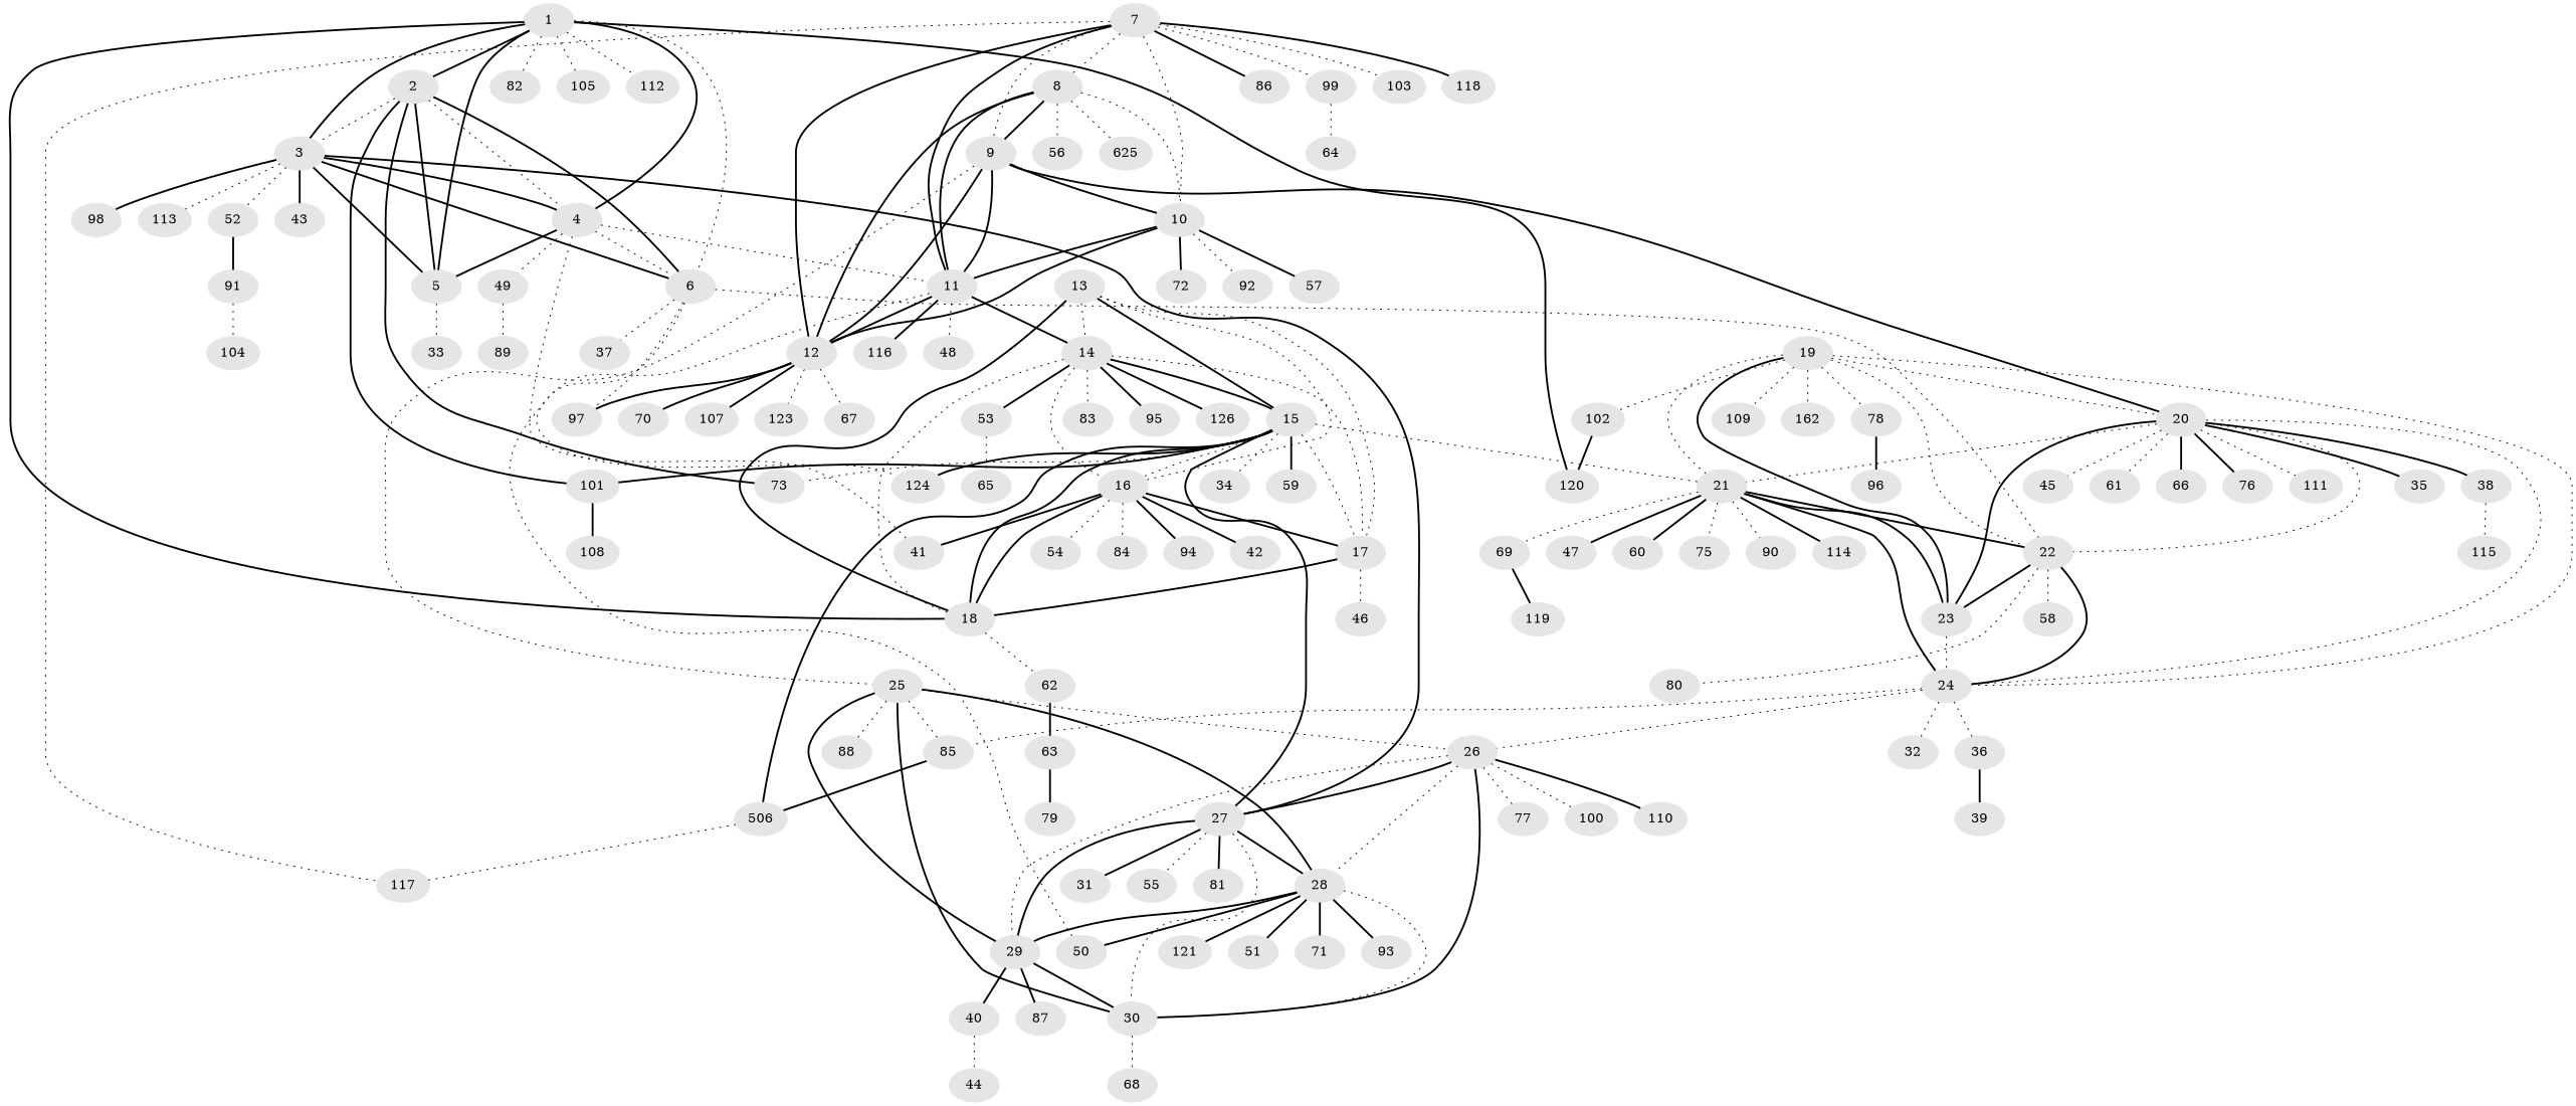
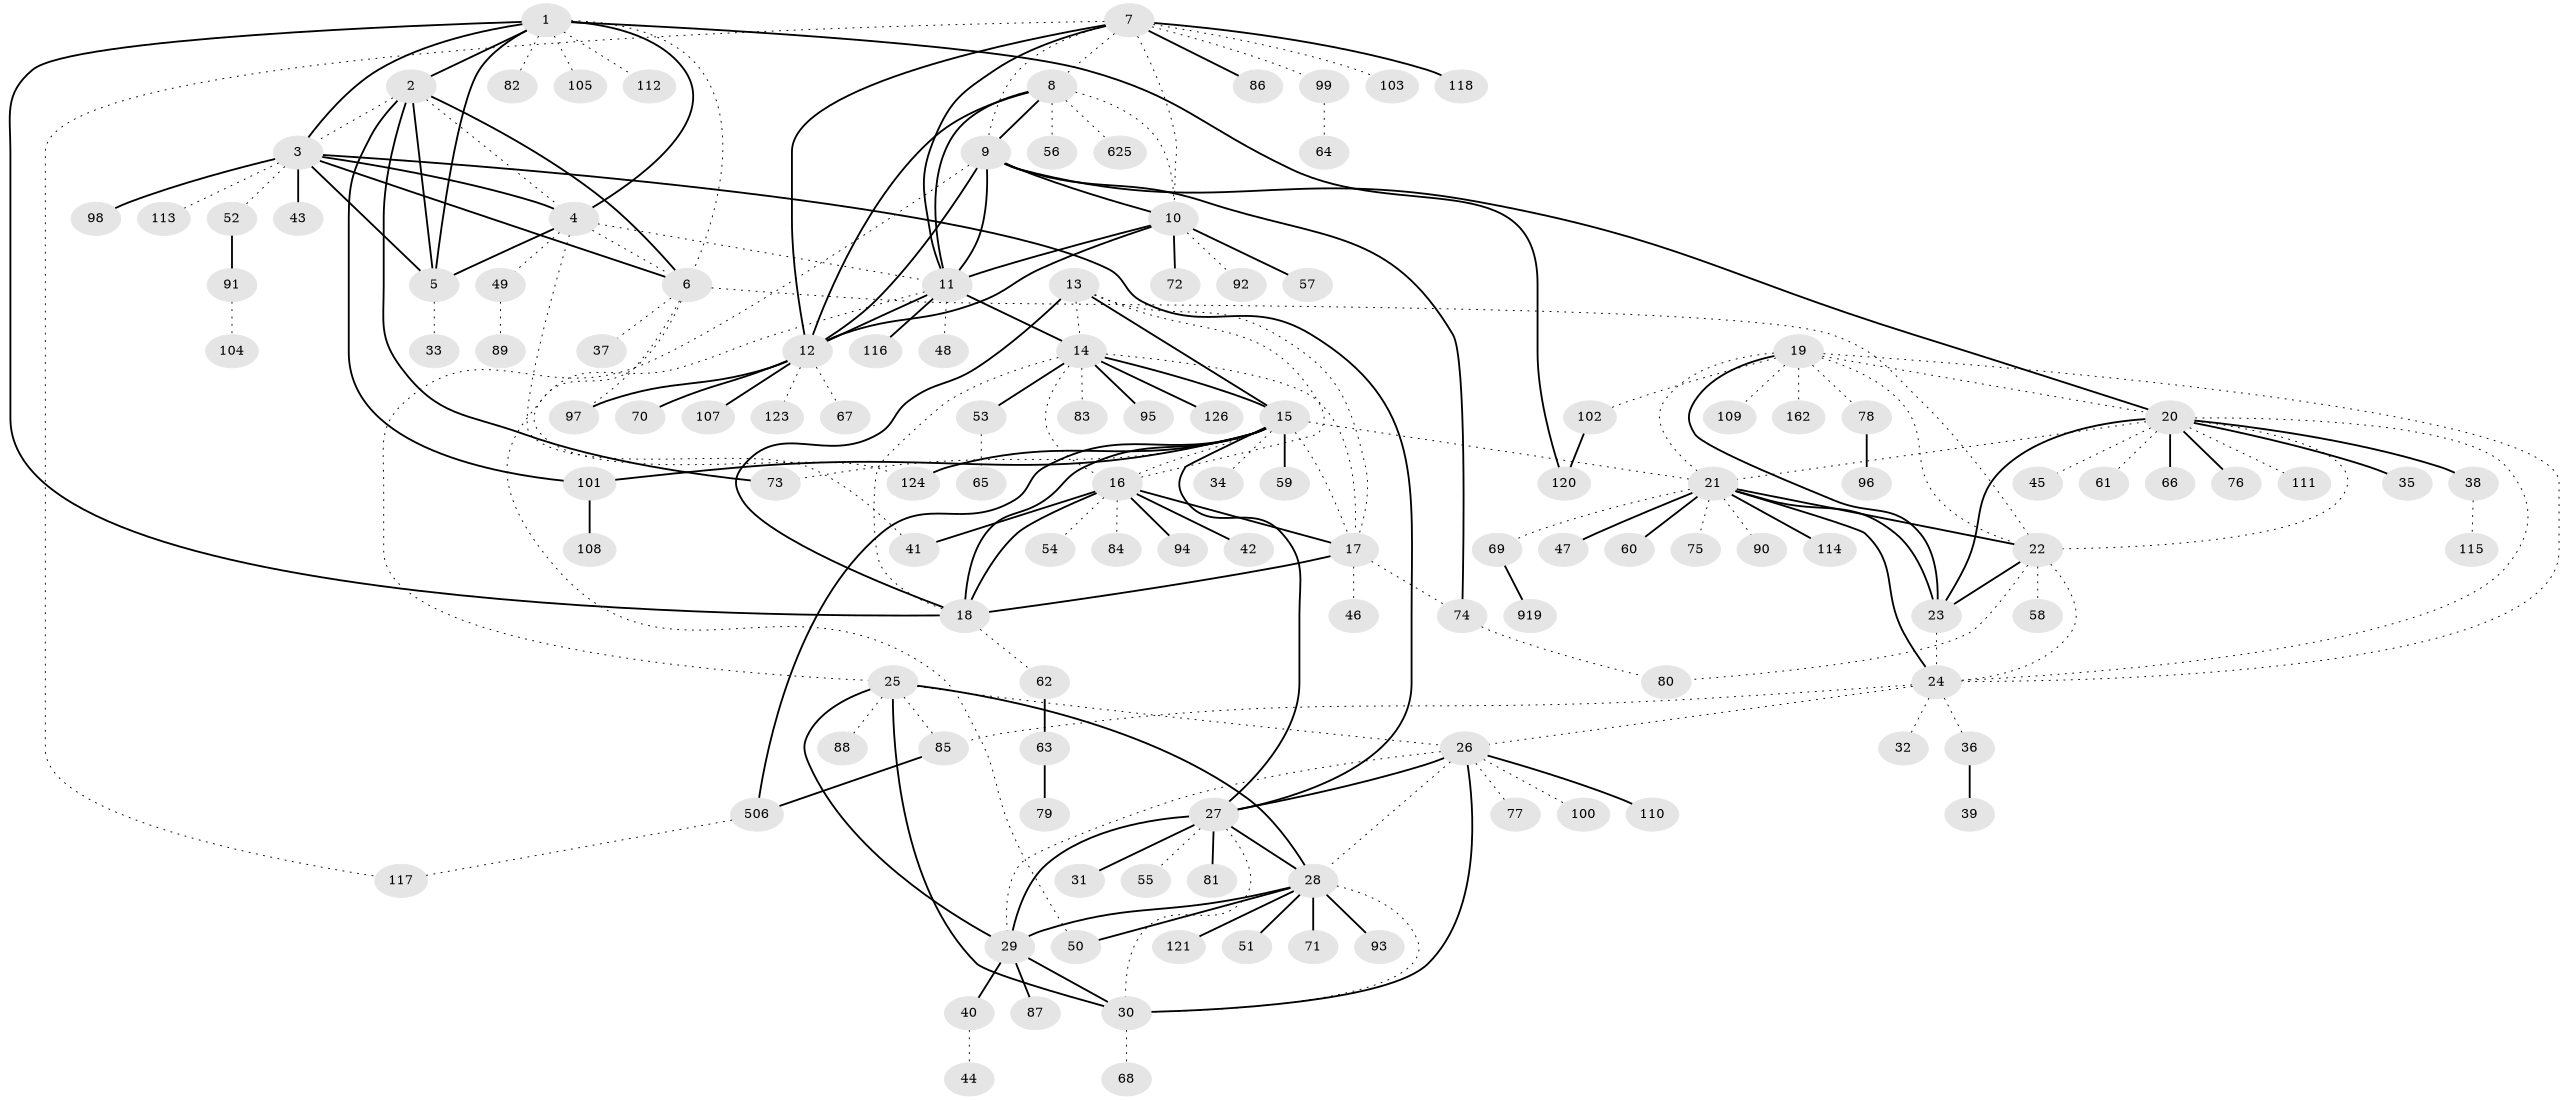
  graph {
    node [color=gray90 style=filled]
    edge [style=bold]
    1
    2
    3
    4
    5
    6
    18
    82
    105
    112
    120
    73
    101
    27
    43
    52
    98
    113
    11
    41
    49
    33
    22
    37
    97
    124
    62
    108
    28
    29
    30
    31
    55
    81
    91
    12
    14
    48
    50
    116
    89
    23
    24
    58
    80
    7
    8
    9
    10
    86
    99
    103
    117
    118
    56
    n56 [label=625]
    20
    25
+   74
    57
    72
    92
    67
    70
    107
    123
    64
    21
    35
    38
    45
    61
    66
    76
    111
    26
    85
    88
    15
    16
    17
    53
    83
    95
    126
    13
    34
    59
    n89 [label=506]
    42
    54
    84
    94
    46
    65
    47
    60
    69
    75
    90
    114
    63
    19
    78
    102
    109
    n107 [label=162]
    32
    36
    96
    115
-   119
+   119 [label=919]
    77
    100
    110
    39
    51
    71
    93
    121
    40
    87
    68
    44
    104
    79
    1 -- 2
    1 -- 3
    1 -- 4
    1 -- 5
    1 -- 6 [style=dotted]
    1 -- 18
    1 -- 82 [style=dotted]
    1 -- 105 [style=dotted]
    1 -- 112 [style=dotted]
    1 -- 120
    2 -- 3 [style=dotted]
    2 -- 4 [style=dotted]
    2 -- 5
    2 -- 6
    2 -- 73
    2 -- 101
    3 -- 4
    3 -- 5
    3 -- 6
    3 -- 27
    3 -- 43
    3 -- 52 [style=dotted]
    3 -- 98
    3 -- 113 [style=dotted]
    4 -- 5
    4 -- 6 [style=dotted]
    4 -- 11 [style=dotted]
    4 -- 41 [style=dotted]
    4 -- 49 [style=dotted]
    5 -- 33 [style=dotted]
    6 -- 22 [style=dotted]
    6 -- 37 [style=dotted]
    6 -- 97 [style=dotted]
    6 -- 124 [style=dotted]
    18 -- 62 [style=dotted]
    101 -- 108
    27 -- 28
    27 -- 29
    27 -- 30 [style=dotted]
    27 -- 31
    27 -- 55 [style=dotted]
    27 -- 81
    52 -- 91
    11 -- 12
    11 -- 14
    11 -- 48 [style=dotted]
    11 -- 50 [style=dotted]
    11 -- 116
    49 -- 89 [style=dotted]
    22 -- 23
-   22 -- 24
+   22 -- 24 [style=dotted]
    22 -- 58 [style=dotted]
    22 -- 80 [style=dotted]
    62 -- 63
    28 -- 29
    28 -- 30 [style=dotted]
    28 -- 50
    28 -- 51
    28 -- 71
    28 -- 93
    28 -- 121
    29 -- 30
    29 -- 40
    29 -- 87
    30 -- 68 [style=dotted]
    91 -- 104 [style=dotted]
    12 -- 97
    12 -- 67 [style=dotted]
    12 -- 70
    12 -- 107
    12 -- 123 [style=dotted]
    14 -- 18 [style=dotted]
    14 -- 15
    14 -- 16 [style=dotted]
    14 -- 17 [style=dotted]
    14 -- 53
    14 -- 83 [style=dotted]
    14 -- 95
    14 -- 126
    23 -- 24 [style=dotted]
    24 -- 26 [style=dotted]
    24 -- 85 [style=dotted]
    24 -- 32 [style=dotted]
    24 -- 36 [style=dotted]
    7 -- 11
    7 -- 12
    7 -- 8 [style=dotted]
    7 -- 9 [style=dotted]
    7 -- 10 [style=dotted]
    7 -- 86
    7 -- 99 [style=dotted]
    7 -- 103 [style=dotted]
    7 -- 117 [style=dotted]
    7 -- 118
    8 -- 11
    8 -- 12
    8 -- 9
    8 -- 10 [style=dotted]
    8 -- 56 [style=dotted]
    8 -- n56 [style=dotted]
    9 -- 11
    9 -- 12
    9 -- 10
    9 -- 20
    9 -- 25 [style=dotted]
+   9 -- 74
    10 -- 11
    10 -- 12
    10 -- 57
    10 -- 72
    10 -- 92 [style=dotted]
    99 -- 64 [style=dotted]
    20 -- 22 [style=dotted]
    20 -- 23
    20 -- 24 [style=dotted]
    20 -- 21 [style=dotted]
    20 -- 35
    20 -- 38
    20 -- 45 [style=dotted]
    20 -- 61 [style=dotted]
    20 -- 66
    20 -- 76
    20 -- 111 [style=dotted]
    25 -- 28
    25 -- 29
    25 -- 30
    25 -- 26 [style=dotted]
    25 -- 85 [style=dotted]
    25 -- 88 [style=dotted]
+   74 -- 80 [style=dotted]
    21 -- 22
    21 -- 23
    21 -- 24
    21 -- 47
    21 -- 60
    21 -- 69 [style=dotted]
    21 -- 75 [style=dotted]
    21 -- 90 [style=dotted]
    21 -- 114
    38 -- 115 [style=dotted]
    26 -- 27
    26 -- 28 [style=dotted]
    26 -- 29 [style=dotted]
    26 -- 30
    26 -- 77 [style=dotted]
    26 -- 100 [style=dotted]
    26 -- 110
    85 -- n89
    15 -- 18
    15 -- 73 [style=dotted]
    15 -- 101
    15 -- 27
    15 -- 124
    15 -- 21 [style=dotted]
    15 -- 16 [style=dotted]
    15 -- 17 [style=dotted]
    15 -- 34 [style=dotted]
    15 -- 59
    15 -- n89
    16 -- 18
    16 -- 41
    16 -- 17
    16 -- 42
    16 -- 54 [style=dotted]
    16 -- 84 [style=dotted]
    16 -- 94
    17 -- 18
+   17 -- 74 [style=dotted]
    17 -- 46 [style=dotted]
    53 -- 65 [style=dotted]
    13 -- 18
    13 -- 14 [style=dotted]
    13 -- 15
    13 -- 16 [style=dotted]
    13 -- 17 [style=dotted]
    n89 -- 117 [style=dotted]
    69 -- 119
    63 -- 79
    19 -- 22 [style=dotted]
    19 -- 23
    19 -- 24 [style=dotted]
    19 -- 20 [style=dotted]
    19 -- 21 [style=dotted]
    19 -- 78 [style=dotted]
    19 -- 102 [style=dotted]
    19 -- 109 [style=dotted]
    19 -- n107 [style=dotted]
    78 -- 96
    102 -- 120
    36 -- 39
    40 -- 44 [style=dotted]
  }
